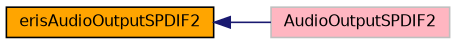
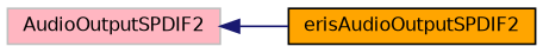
  digraph {
    rankdir=LR
    node [fontname=Helvetica fontsize=10 shape=record style=filled]
    n1 [color=grey75 fillcolor=lightpink height=0.2 label=AudioOutputSPDIF2 width=0.4]
    n2 [color=black fillcolor=orange height=0.2 label=erisAudioOutputSPDIF2 width=0.4]
-   n2 -> n1 [color=midnightblue dir=back fontname=Helvetica fontsize=10 labelfontname=Helvetica labelfontsize=10 style=solid]
+   n1 -> n2 [color=midnightblue dir=back fontname=Helvetica fontsize=10 labelfontname=Helvetica labelfontsize=10 style=solid]
  }
